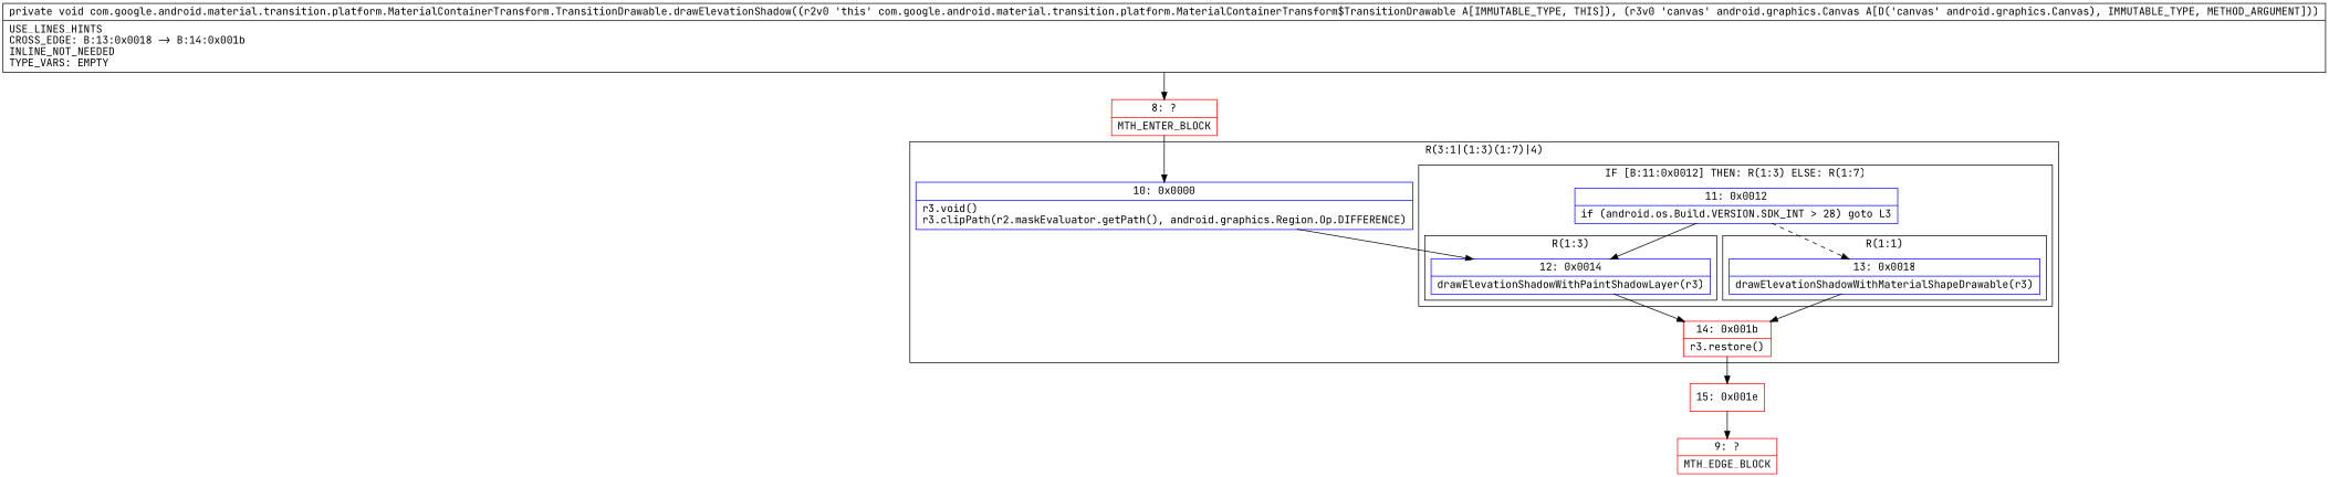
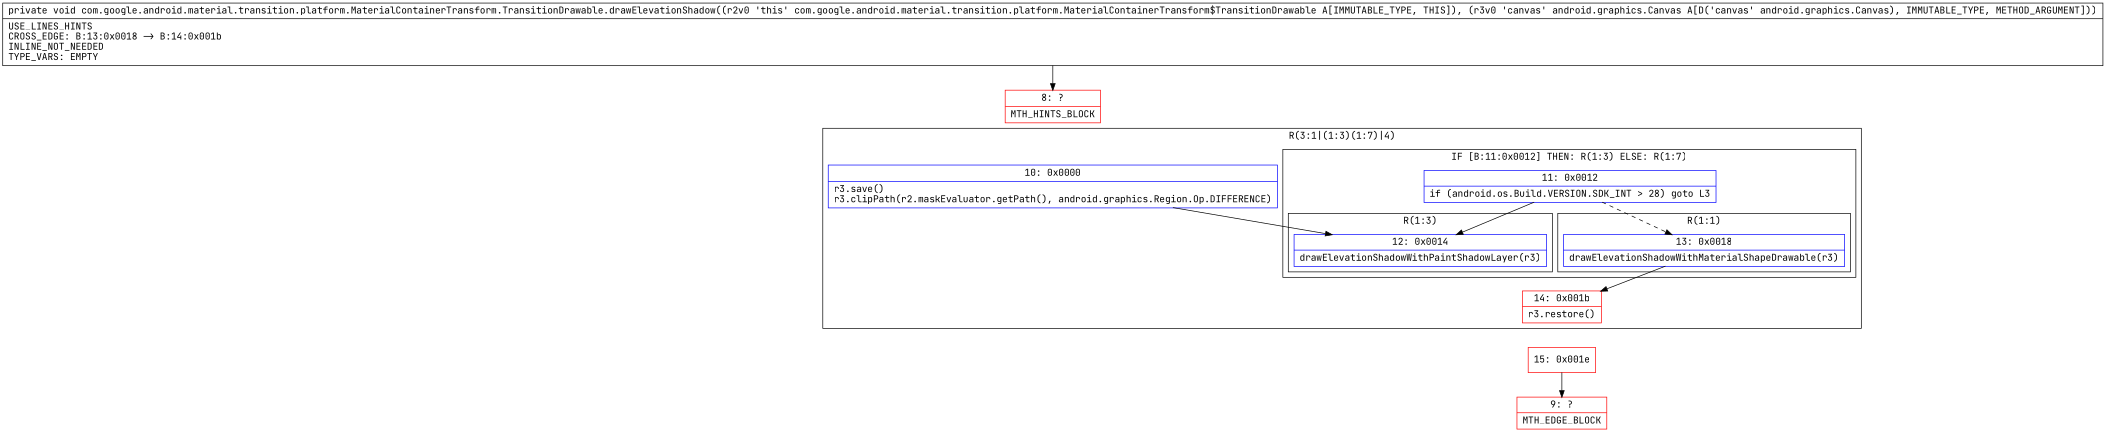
  digraph {
    fontname="JetBrains Mono"
    node [color=blue fontname="JetBrains Mono" shape=record]
    edge [fontname="JetBrains Mono"]
    n1 [label="{12\:\ 0x0014|drawElevationShadowWithPaintShadowLayer(r3)\l}"]
    n2 [label="{13\:\ 0x0018|drawElevationShadowWithMaterialShapeDrawable(r3)\l}"]
    n3 [label="{11\:\ 0x0012|if (android.os.Build.VERSION.SDK_INT \> 28) goto L3\l}"]
-   n4 [label="{10\:\ 0x0000|r3.void()\lr3.clipPath(r2.maskEvaluator.getPath(), android.graphics.Region.Op.DIFFERENCE)\l}"]
+   n4 [label="{10\:\ 0x0000|r3.save()\lr3.clipPath(r2.maskEvaluator.getPath(), android.graphics.Region.Op.DIFFERENCE)\l}"]
    n5 [color=red label="{14\:\ 0x001b|r3.restore()\l}"]
    n6 [color=red label="{15\:\ 0x001e}"]
    n7 [color=red label="{9\:\ ?|MTH_EDGE_BLOCK\l}"]
-   n8 [color=red label="{8\:\ ?|MTH_ENTER_BLOCK\l}"]
+   n8 [color=red label="{8\:\ ?|MTH_HINTS_BLOCK\l}"]
    n9 [label="{private void com.google.android.material.transition.platform.MaterialContainerTransform.TransitionDrawable.drawElevationShadow((r2v0 'this' com.google.android.material.transition.platform.MaterialContainerTransform$TransitionDrawable A[IMMUTABLE_TYPE, THIS]), (r3v0 'canvas' android.graphics.Canvas A[D('canvas' android.graphics.Canvas), IMMUTABLE_TYPE, METHOD_ARGUMENT]))  | USE_LINES_HINTS\lCROSS_EDGE: B:13:0x0018 \-\> B:14:0x001b\lINLINE_NOT_NEEDED\lTYPE_VARS: EMPTY\l}" color=""]
    subgraph cluster_1 {
      label="R(3:1|(1:3)(1:7)|4)"
      n4
      n5
      subgraph cluster_2 {
        label="IF [B:11:0x0012] THEN: R(1:3) ELSE: R(1:7)"
        n3
        subgraph cluster_3 {
          label="R(1:3)"
          n1
        }
        subgraph cluster_4 {
          label="R(1:1)"
          n2
        }
      }
    }
-   n1 -> n5
    n2 -> n5
    n3 -> n1
    n3 -> n2 [style=dashed]
    n4 -> n1
-   n5 -> n6
    n6 -> n7
-   n8 -> n4
    n9 -> n8
  }
